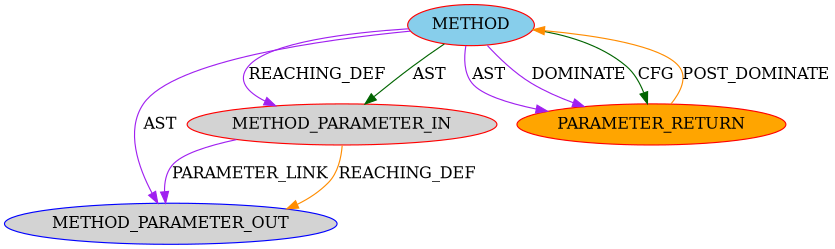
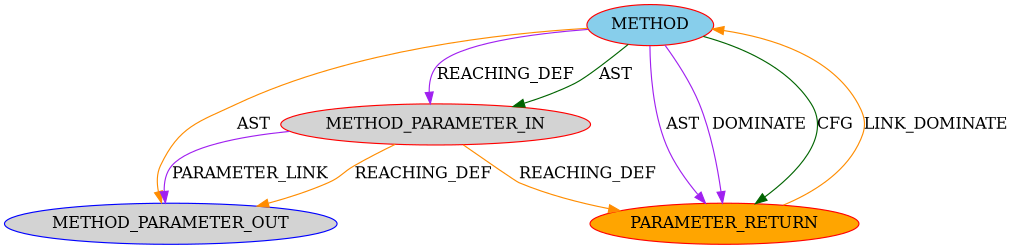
  digraph {
    node [CODE=p1 NAME=p1 ORDER=1 color=red fillcolor=lightgrey style=filled EVALUATION_STRATEGY=BY_VALUE TYPE_FULL_NAME=ANY]
    edge [color=purple]
    n1 [AST_PARENT_FULL_NAME="<global>" AST_PARENT_TYPE=NAMESPACE_BLOCK CODE="<empty>" FILENAME="<empty>" FULL_NAME=ceph_client_gid IS_EXTERNAL=true NAME=ceph_client_gid ORDER=0 fillcolor=skyblue label=METHOD EVALUATION_STRATEGY="" TYPE_FULL_NAME=""]
    n2 [INDEX=1 IS_VARIADIC=false color=blue label=METHOD_PARAMETER_OUT]
    n3 [INDEX=1 IS_VARIADIC=false label=METHOD_PARAMETER_IN]
    n4 [CODE=RET ORDER=2 fillcolor=orange label=PARAMETER_RETURN NAME=""]
-   n1 -> n2 [label=AST]
+   n1 -> n2 [color=darkorange label=AST]
    n1 -> n3 [label=REACHING_DEF]
    n1 -> n3 [color=darkgreen label=AST]
    n1 -> n4 [label=AST]
    n1 -> n4 [label=DOMINATE]
    n1 -> n4 [color=darkgreen label=CFG]
    n3 -> n2 [label=PARAMETER_LINK]
    n3 -> n2 [VARIABLE=p1 color=darkorange label=REACHING_DEF]
-   n4 -> n1 [color=darkorange label=POST_DOMINATE]
+   n3 -> n4 [VARIABLE=p1 color=darkorange label=REACHING_DEF]
+   n4 -> n1 [color=darkorange label=LINK_DOMINATE]
  }
